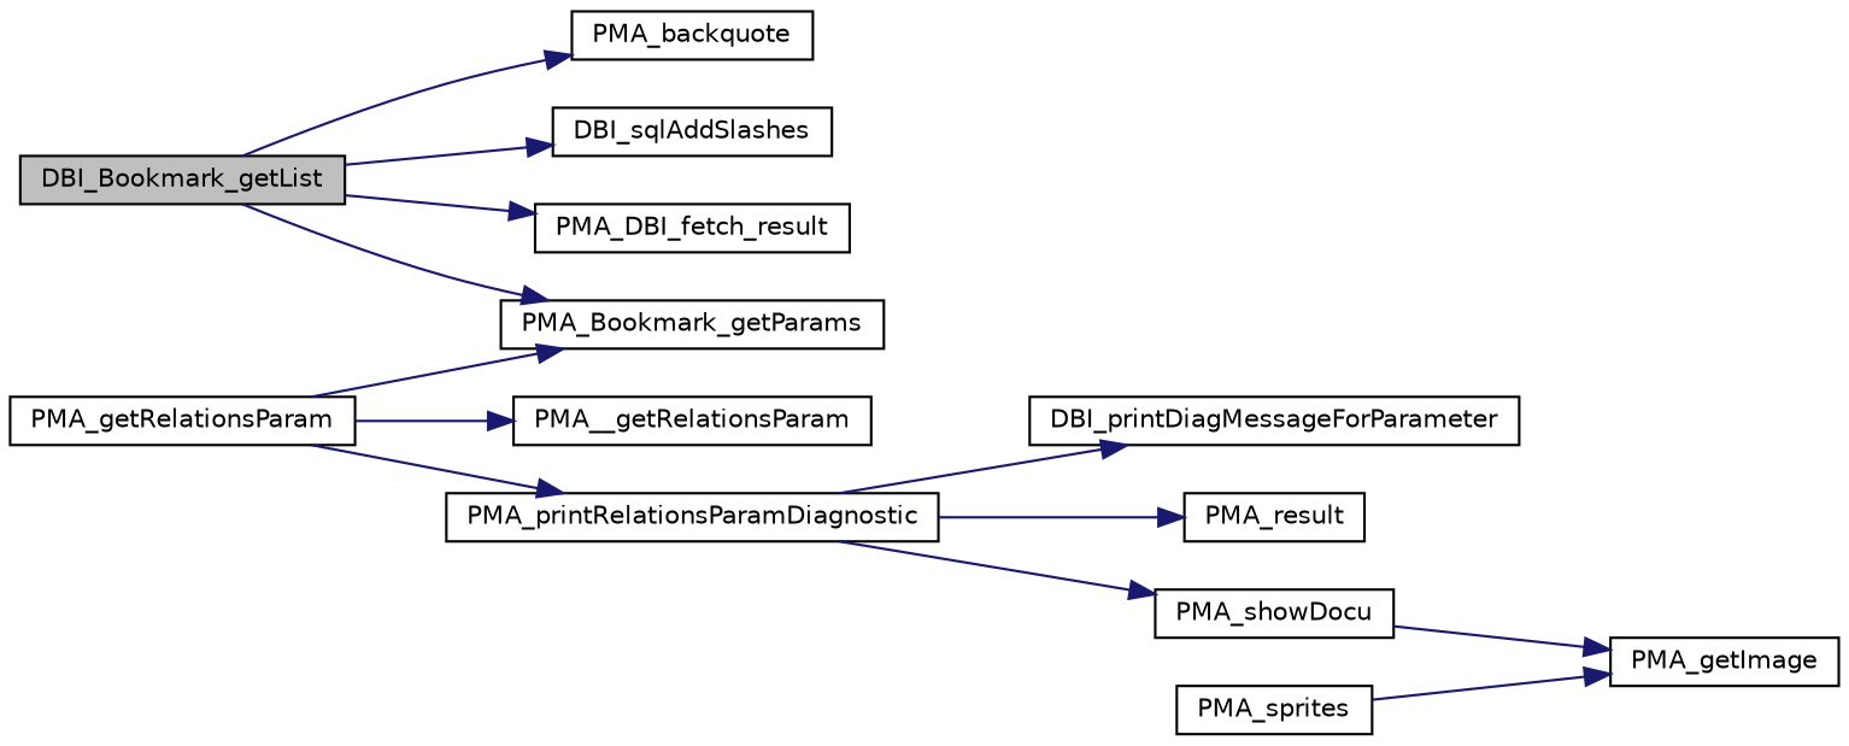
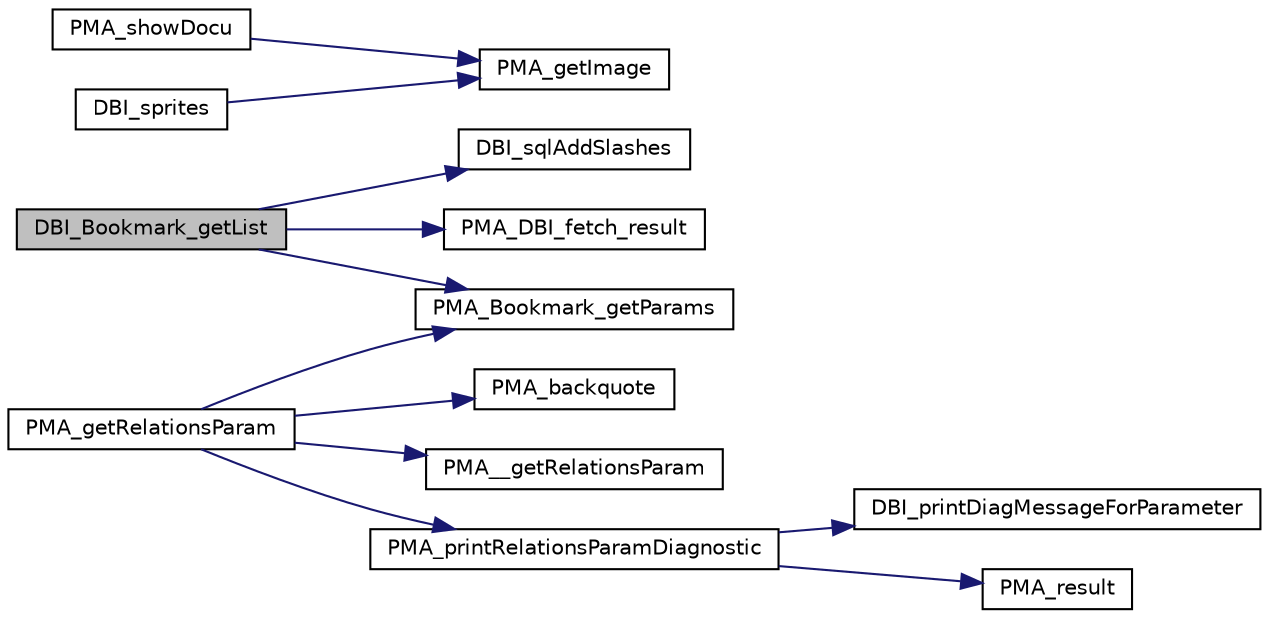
  digraph {
    rankdir=LR
    node [color=black fillcolor=white fontname=Helvetica fontsize=10 shape=record style=filled]
    edge [color=midnightblue fontname=Helvetica fontsize=10 labelfontname=Helvetica labelfontsize=10 style=solid]
    n1 [fillcolor=grey75 fontcolor=black height=0.2 label=DBI_Bookmark_getList width=0.4]
    n2 [height=0.2 label=PMA_Bookmark_getParams width=0.4]
    n3 [height=0.2 label=PMA_backquote width=0.4]
    n4 [height=0.2 label=DBI_sqlAddSlashes width=0.4]
    n5 [height=0.2 label=PMA_DBI_fetch_result width=0.4]
    n6 [height=0.2 label=PMA_getRelationsParam width=0.4]
    n7 [height=0.2 label=PMA__getRelationsParam width=0.4]
    n8 [height=0.2 label=PMA_printRelationsParamDiagnostic width=0.4]
    n9 [height=0.2 label=DBI_printDiagMessageForParameter width=0.4]
    n10 [height=0.2 label=PMA_result width=0.4]
    n11 [height=0.2 label=PMA_showDocu width=0.4]
    n12 [height=0.2 label=PMA_getImage width=0.4]
-   n13 [height=0.2 label=PMA_sprites width=0.4]
+   n13 [height=0.2 label=DBI_sprites width=0.4]
    n1 -> n2
-   n1 -> n3
+   n6 -> n3
    n1 -> n4
    n1 -> n5
    n6 -> n2
    n6 -> n7
    n6 -> n8
    n8 -> n9
    n8 -> n10
-   n8 -> n11
    n11 -> n12
    n13 -> n12
  }
